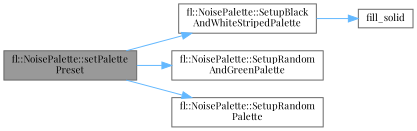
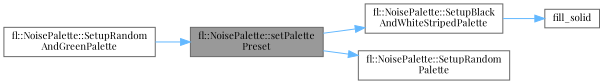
  digraph {
    fontname="Playfair Display"
    rankdir=LR
    node [color=grey40 fillcolor=white fontname="Playfair Display" fontsize=10 shape=box style=filled]
    edge [color=steelblue1 fontname="Playfair Display" fontsize=10 labelfontname=Helvetica labelfontsize=10 style=solid]
    n1 [color=gray40 fillcolor=grey60 fontcolor=black height=0.2 label="fl::NoisePalette::setPalette\lPreset" width=0.4]
    n2 [height=0.2 label="fl::NoisePalette::SetupBlack\lAndWhiteStripedPalette" width=0.4]
    n3 [height=0.2 label="fl::NoisePalette::SetupRandom\lAndGreenPalette" width=0.4]
    n4 [height=0.2 label="fl::NoisePalette::SetupRandom\lPalette" width=0.4]
    n5 [height=0.2 label=fill_solid width=0.4]
    n1 -> n2
-   n1 -> n3
+   n3 -> n1
    n1 -> n4
    n2 -> n5
  }
